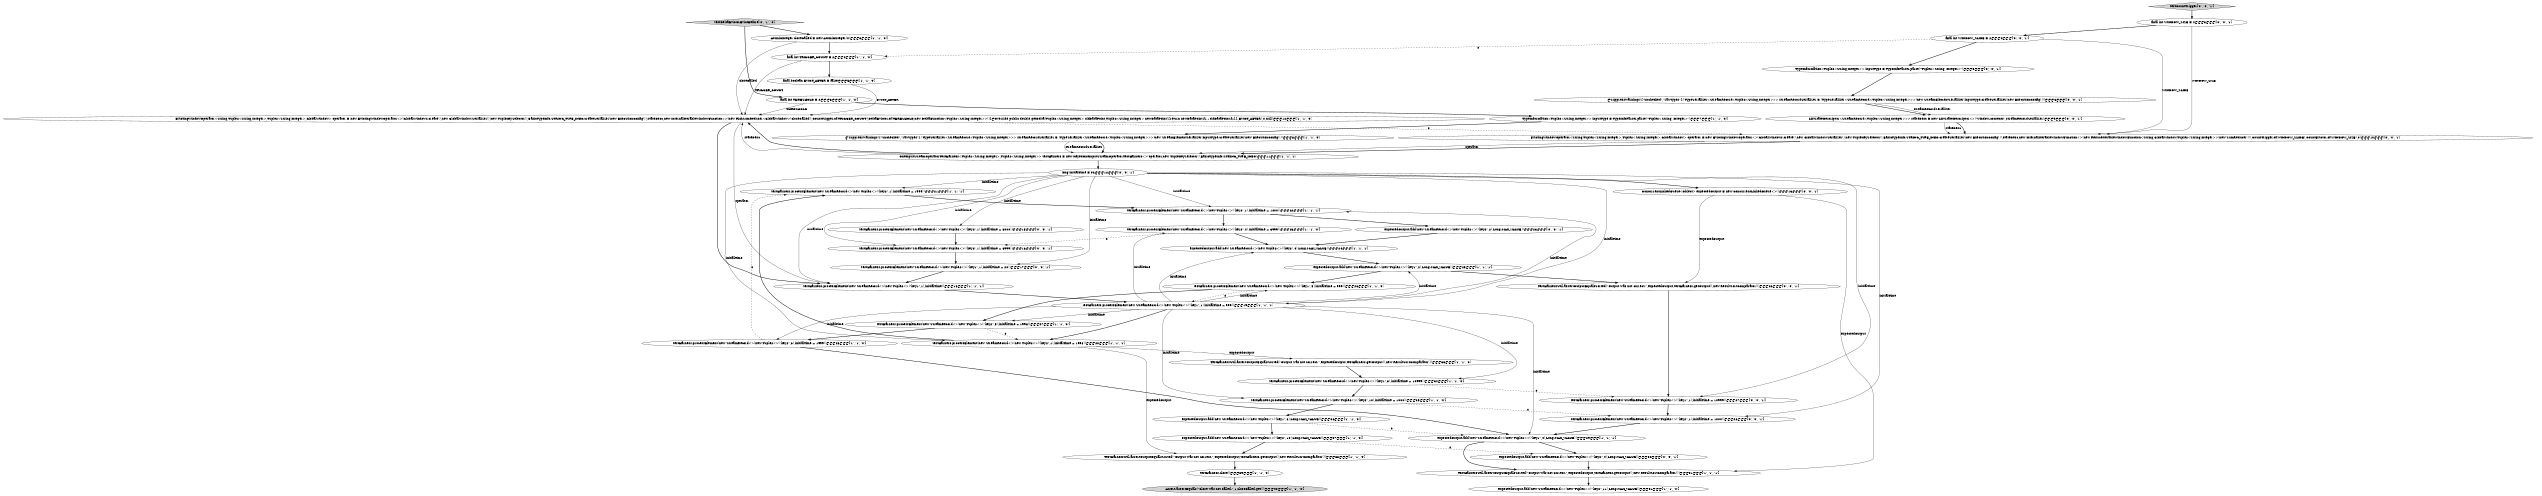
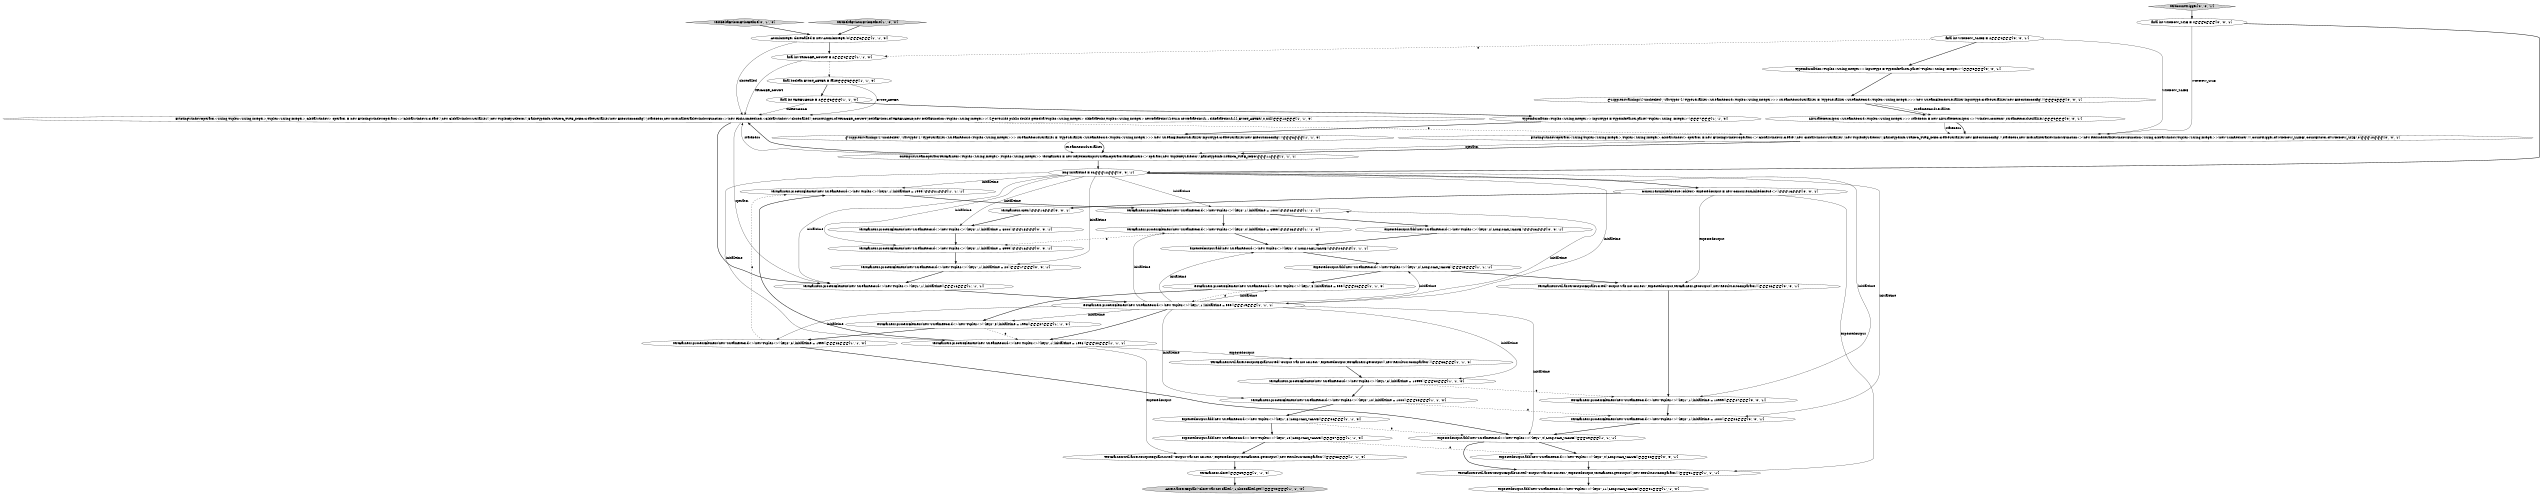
  digraph {
    node [fillcolor=white shape=ellipse style=filled]
    edge [style=bold]
    n1 [label="testHarness.processElement(new StreamRecord<>(new Tuple2<>(\"key2\",1),initialTime + 1999))@@@21@@@['1', '1', '1']"]
    n2 [label="testHarness.processElement(new StreamRecord<>(new Tuple2<>(\"key2\",1),initialTime + 1000))@@@22@@@['1', '1', '1']"]
    n3 [label="testHarness.processElement(new StreamRecord<>(new Tuple2<>(\"key2\",4),initialTime + 3999))@@@23@@@['1', '1', '0']"]
    n4 [label="expectedOutput.add(new StreamRecord<>(new Tuple2<>(\"key2\",2),Long.MAX_VALUE))@@@23@@@['0', '0', '1']"]
    n5 [label="final int WINDOW_SIZE = 4@@@3@@@['0', '0', '1']"]
    n6 [label="EvictingWindowOperator<String,Tuple2<String,Integer>,Tuple2<String,Integer>,GlobalWindow> operator = new EvictingWindowOperator<>(GlobalWindows.create(),new GlobalWindow.Serializer(),new TupleKeySelector(),BasicTypeInfo.STRING_TYPE_INFO.createSerializer(new ExecutionConfig()),stateDesc,new InternalIterableWindowFunction<>(new ReduceIterableWindowFunction<String,GlobalWindow,Tuple2<String,Integer>>(new SumReducer())),CountTrigger.of(WINDOW_SLIDE),CountEvictor.of(WINDOW_SIZE),0)@@@10@@@['0', '0', '1']"]
    n7 [label="final int WINDOW_SLIDE = 2@@@4@@@['0', '0', '1']"]
    n8 [label="OneInputStreamOperatorTestHarness<Tuple2<String,Integer>,Tuple2<String,Integer>> testHarness = new KeyedOneInputStreamOperatorTestHarness<>(operator,new TupleKeySelector(),BasicTypeInfo.STRING_TYPE_INFO)@@@11@@@['1', '1', '1']"]
    n9 [label="TypeInformation<Tuple2<String,Integer>> inputType = TypeInfoParser.parse(\"Tuple2<String, Integer>\")@@@5@@@['0', '0', '1']"]
    n10 [label="final int TRIGGER_COUNT = 2@@@4@@@['1', '1', '0']"]
    n11 [label="EvictingWindowOperator<String,Tuple2<String,Integer>,Tuple2<String,Integer>,GlobalWindow> operator = new EvictingWindowOperator<>(GlobalWindows.create(),new GlobalWindow.Serializer(),new TupleKeySelector(),BasicTypeInfo.STRING_TYPE_INFO.createSerializer(new ExecutionConfig()),stateDesc,new InternalIterableWindowFunction<>(new RichSumReducer<GlobalWindow>(closeCalled)),CountTrigger.of(TRIGGER_COUNT),DeltaEvictor.of(THRESHOLD,new DeltaFunction<Tuple2<String,Integer>>(){@Override public double getDelta(Tuple2<String,Integer> oldDataPoint,Tuple2<String,Integer> newDataPoint){return newDataPoint.f1 - oldDataPoint.f1}},EVICT_AFTER),0,null)@@@12@@@['1', '1', '0']"]
    n12 [label="long initialTime = 0L@@@12@@@['0', '0', '1']"]
    n13 [label="testHarness.processElement(new StreamRecord<>(new Tuple2<>(\"key1\",1),initialTime))@@@18@@@['1', '1', '1']"]
    n14 [label="testHarness.processElement(new StreamRecord<>(new Tuple2<>(\"key1\",1),initialTime + 999))@@@19@@@['1', '1', '1']"]
    n15 [label="@SuppressWarnings({\"unchecked\",\"rawtypes\"}) TypeSerializer<StreamRecord<Tuple2<String,Integer>>> streamRecordSerializer = (TypeSerializer<StreamRecord<Tuple2<String,Integer>>>)new StreamElementSerializer(inputType.createSerializer(new ExecutionConfig()))@@@6@@@['0', '0', '1']"]
    n16 [fillcolor=lightgray label="testCountTrigger['0', '0', '1']" shape=diamond]
    n17 [fillcolor=lightgray label="testDeltaEvictorEvictBefore['0', '1', '0']" shape=diamond]
    n18 [label="AtomicInteger closeCalled = new AtomicInteger(0)@@@3@@@['1', '1', '0']"]
    n19 [label="ListStateDescriptor<StreamRecord<Tuple2<String,Integer>>> stateDesc = new ListStateDescriptor<>(\"window-contents\",streamRecordSerializer)@@@9@@@['0', '0', '1']"]
    n20 [label="final int THRESHOLD = 2@@@6@@@['1', '1', '0']"]
    n21 [label="TypeInformation<Tuple2<String,Integer>> inputType = TypeInfoParser.parse(\"Tuple2<String, Integer>\")@@@7@@@['1', '1', '0']"]
    n22 [label="@SuppressWarnings({\"unchecked\",\"rawtypes\"}) TypeSerializer<StreamRecord<Tuple2<String,Integer>>> streamRecordSerializer = (TypeSerializer<StreamRecord<Tuple2<String,Integer>>>)new StreamElementSerializer(inputType.createSerializer(new ExecutionConfig()))@@@8@@@['1', '1', '0']"]
    n23 [label="expectedOutput.add(new StreamRecord<>(new Tuple2<>(\"key2\",4),Long.MAX_VALUE))@@@30@@@['0', '0', '1']"]
    n24 [label="TestHarnessUtil.assertOutputEqualsSorted(\"Output was not correct.\",expectedOutput,testHarness.getOutput(),new ResultSortComparator())@@@31@@@['1', '1', '1']"]
    n25 [label="expectedOutput.add(new StreamRecord<>(new Tuple2<>(\"key2\",11),Long.MAX_VALUE))@@@31@@@['1', '1', '0']"]
    n26 [label="testHarness.processElement(new StreamRecord<>(new Tuple2<>(\"key2\",10),initialTime + 1000))@@@35@@@['1', '1', '0']"]
    n27 [label="testHarness.processElement(new StreamRecord<>(new Tuple2<>(\"key2\",1),initialTime + 1998))@@@20@@@['1', '1', '1']"]
    n28 [label="testHarness.processElement(new StreamRecord<>(new Tuple2<>(\"key2\",6),initialTime + 1999))@@@28@@@['1', '1', '0']"]
    n29 [label="expectedOutput.add(new StreamRecord<>(new Tuple2<>(\"key1\",4),Long.MAX_VALUE))@@@29@@@['1', '1', '1']"]
    n30 [label="testHarness.processElement(new StreamRecord<>(new Tuple2<>(\"key1\",5),initialTime + 999))@@@26@@@['1', '1', '0']"]
    n31 [label="testHarness.processElement(new StreamRecord<>(new Tuple2<>(\"key2\",5),initialTime + 1998))@@@27@@@['1', '1', '0']"]
    n32 [label="expectedOutput.add(new StreamRecord<>(new Tuple2<>(\"key2\",4),Long.MAX_VALUE))@@@24@@@['1', '1', '1']"]
    n33 [label="testHarness.processElement(new StreamRecord<>(new Tuple2<>(\"key1\",3),initialTime + 10999))@@@34@@@['1', '1', '0']"]
    n34 [label="expectedOutput.add(new StreamRecord<>(new Tuple2<>(\"key1\",2),Long.MAX_VALUE))@@@25@@@['1', '1', '1']"]
    n35 [label="testHarness.close()@@@39@@@['1', '1', '0']"]
    n36 [fillcolor=lightgray label="Assert.assertEquals(\"Close was not called.\",1,closeCalled.get())@@@40@@@['1', '1', '0']"]
+   n37 [fillcolor=lightgray label="testDeltaEvictorEvictBefore['1', '0', '0']" shape=diamond]
    n38 [label="expectedOutput.add(new StreamRecord<>(new Tuple2<>(\"key1\",8),Long.MAX_VALUE))@@@36@@@['1', '1', '0']"]
    n39 [label="testHarness.processElement(new StreamRecord<>(new Tuple2<>(\"key2\",1),initialTime + 1000))@@@28@@@['0', '0', '1']"]
    n40 [label="expectedOutput.add(new StreamRecord<>(new Tuple2<>(\"key2\",10),Long.MAX_VALUE))@@@37@@@['1', '1', '0']"]
    n41 [label="testHarness.processElement(new StreamRecord<>(new Tuple2<>(\"key2\",1),initialTime + 3000))@@@15@@@['0', '0', '1']"]
    n42 [label="testHarness.processElement(new StreamRecord<>(new Tuple2<>(\"key2\",1),initialTime + 3999))@@@16@@@['0', '0', '1']"]
    n43 [label="testHarness.processElement(new StreamRecord<>(new Tuple2<>(\"key1\",1),initialTime + 20))@@@17@@@['0', '0', '1']"]
    n44 [label="TestHarnessUtil.assertOutputEqualsSorted(\"Output was not correct.\",expectedOutput,testHarness.getOutput(),new ResultSortComparator())@@@33@@@['1', '1', '0']"]
    n45 [label="TestHarnessUtil.assertOutputEqualsSorted(\"Output was not correct.\",expectedOutput,testHarness.getOutput(),new ResultSortComparator())@@@38@@@['1', '1', '0']"]
    n46 [label="testHarness.processElement(new StreamRecord<>(new Tuple2<>(\"key1\",1),initialTime + 10999))@@@27@@@['0', '0', '1']"]
    n47 [label="TestHarnessUtil.assertOutputEqualsSorted(\"Output was not correct.\",expectedOutput,testHarness.getOutput(),new ResultSortComparator())@@@26@@@['0', '0', '1']"]
    n48 [label="ConcurrentLinkedQueue<Object> expectedOutput = new ConcurrentLinkedQueue<>()@@@13@@@['0', '0', '1']"]
+   n49 [label="testHarness.open()@@@14@@@['0', '0', '1']"]
    n50 [label="final boolean EVICT_AFTER = false@@@5@@@['1', '1', '0']"]
    n1 -> n2
    n2 -> n3
    n2 -> n4
    n3 -> n32
    n3 -> n42 [label=0 style=dashed]
    n4 -> n32
    n5 -> n6 [label=WINDOW_SIZE style=solid]
-   n5 -> n7
+   n5 -> n12
    n6 -> n8
    n6 -> n8 [label=operator style=solid]
    n7 -> n6 [label=WINDOW_SLIDE style=solid]
    n7 -> n9
    n7 -> n10 [label=0 style=dashed]
    n8 -> n11
    n8 -> n11 [label=stateDesc style=solid]
    n8 -> n12
    n9 -> n15
    n10 -> n11 [label=TRIGGER_COUNT style=solid]
-   n10 -> n50
+   n10 -> n50 [style=dashed]
    n11 -> n6 [label=0 style=dashed]
    n11 -> n13
    n11 -> n13 [label=operator style=solid]
    n12 -> n1 [label=initialTime style=solid]
    n12 -> n2 [label=initialTime style=solid]
    n12 -> n13 [label=initialTime style=solid]
    n12 -> n14 [label=initialTime style=solid]
    n12 -> n27 [label=initialTime style=solid]
    n12 -> n39 [label=initialTime style=solid]
    n12 -> n41 [label=initialTime style=solid]
    n12 -> n42 [label=initialTime style=solid]
    n12 -> n43 [label=initialTime style=solid]
    n12 -> n46 [label=initialTime style=solid]
    n12 -> n48
    n13 -> n14
    n14 -> n2 [label=initialTime style=solid]
    n14 -> n3 [label=initialTime style=solid]
    n14 -> n26 [label=initialTime style=solid]
    n14 -> n27
    n14 -> n28 [label=initialTime style=solid]
    n14 -> n29 [label=initialTime style=solid]
    n14 -> n30 [label=initialTime style=solid]
    n14 -> n31 [label=initialTime style=solid]
    n14 -> n32 [label=initialTime style=solid]
    n14 -> n33 [label=initialTime style=solid]
    n14 -> n34 [label=initialTime style=solid]
    n15 -> n19
    n15 -> n19 [label=streamRecordSerializer style=solid]
    n16 -> n5
    n17 -> n18
    n18 -> n10
    n18 -> n11 [label=closeCalled style=solid]
    n19 -> n6
    n19 -> n6 [label=stateDesc style=solid]
    n20 -> n11 [label=THRESHOLD style=solid]
    n20 -> n21
    n21 -> n22
    n22 -> n8
    n22 -> n8 [label=streamRecordSerializer style=solid]
    n23 -> n24
    n24 -> n25
    n26 -> n38
    n26 -> n39 [label=0 style=dashed]
    n27 -> n1
    n27 -> n44 [label=expectedOutput style=solid]
    n27 -> n45 [label=expectedOutput style=solid]
    n28 -> n1 [label=0 style=dashed]
    n28 -> n29
    n29 -> n23
    n29 -> n24
    n30 -> n14 [label=0 style=dashed]
    n30 -> n31
    n31 -> n27 [label=0 style=dashed]
    n31 -> n28
    n32 -> n34
    n33 -> n26
    n33 -> n46 [label=0 style=dashed]
    n34 -> n30
    n34 -> n47
    n35 -> n36
+   n37 -> n18
    n38 -> n29 [label=0 style=dashed]
    n38 -> n40
    n39 -> n29
    n40 -> n23 [label=0 style=dashed]
    n40 -> n45
    n41 -> n42
    n42 -> n43
    n43 -> n13
    n44 -> n33
    n45 -> n35
    n46 -> n39
    n47 -> n46
    n48 -> n24 [label=expectedOutput style=solid]
    n48 -> n47 [label=expectedOutput style=solid]
+   n48 -> n49
+   n49 -> n41
    n50 -> n11 [label=EVICT_AFTER style=solid]
-   n17 -> n20
+   n50 -> n20
  }
